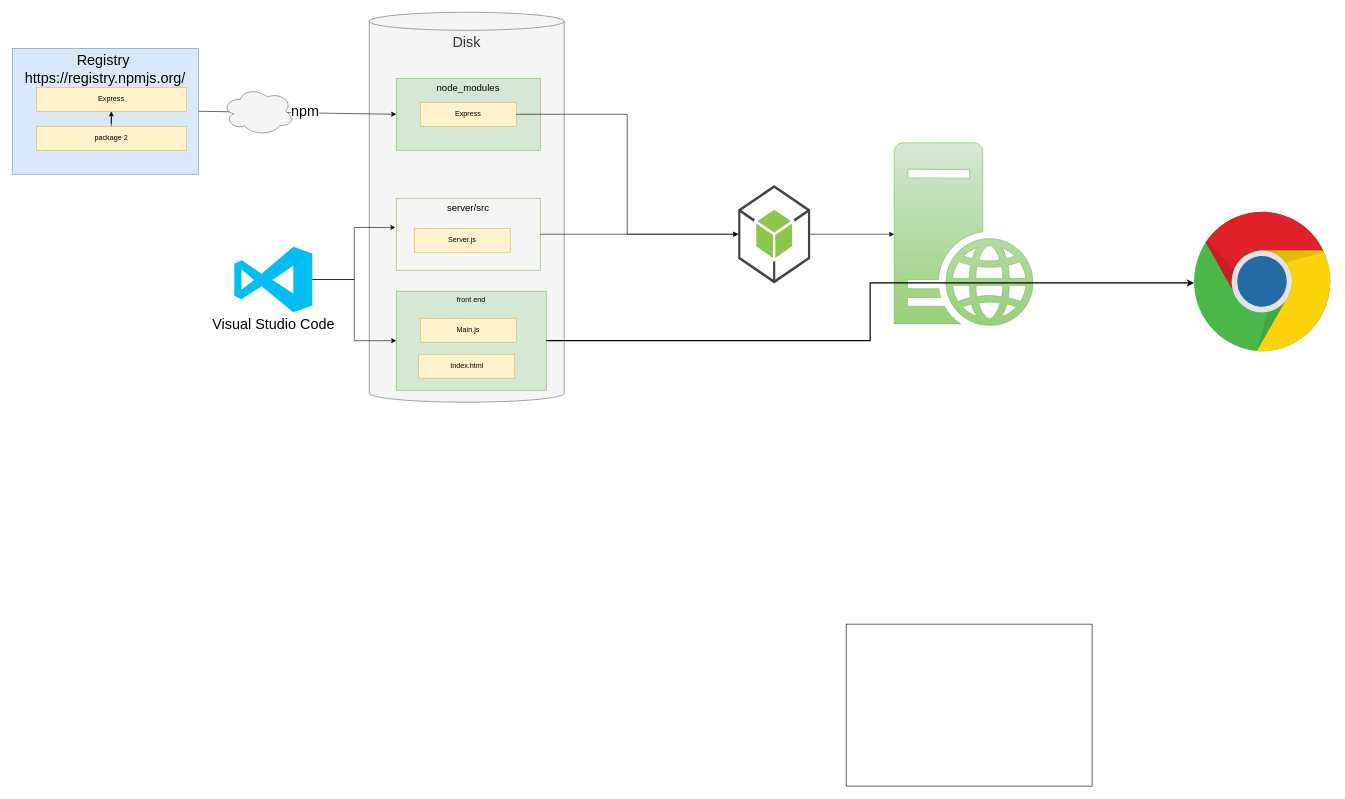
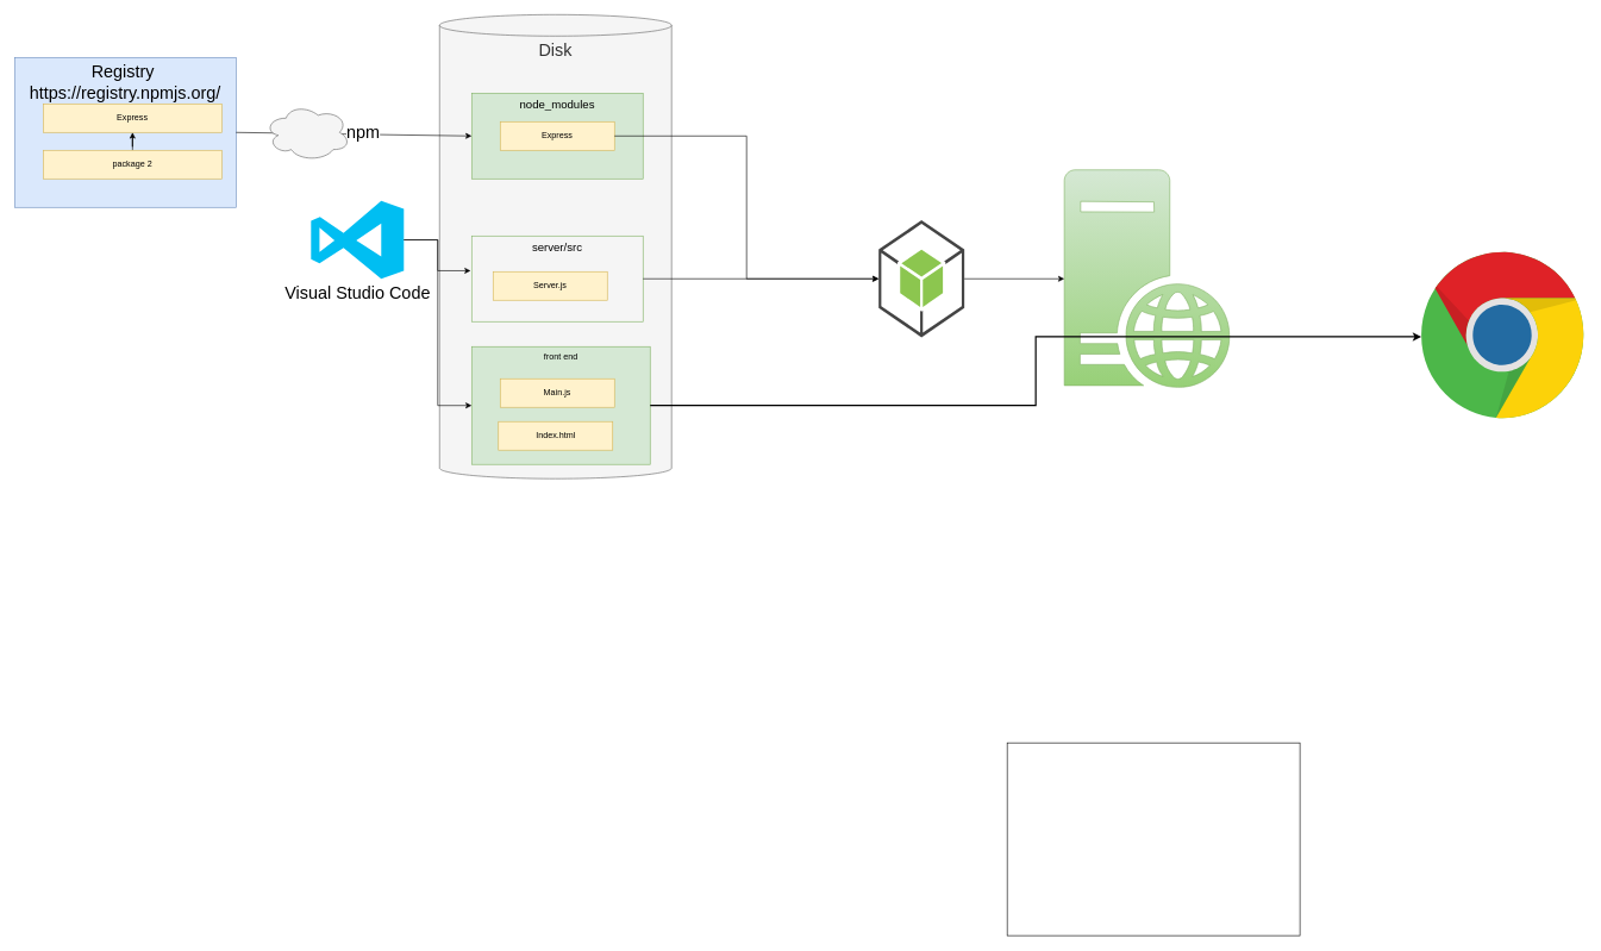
  <mxCell id="0" />
  <mxCell id="1" parent="0" />
  <mxCell id="2" value="" style="rounded=0;whiteSpace=wrap;html=1;" vertex="1" parent="1"><mxGeometry x="1410" y="1040" width="410" height="270" as="geometry" /></mxCell>
  <mxCell id="3" value="&lt;font style=&quot;font-size: 24px;&quot;&gt;Disk&lt;/font&gt;" style="shape=cylinder3;whiteSpace=wrap;html=1;boundedLbl=1;backgroundOutline=1;size=15;verticalAlign=top;fillColor=#f5f5f5;fontColor=#333333;strokeColor=#666666;" vertex="1" parent="1"><mxGeometry x="615" y="20" width="325" height="650" as="geometry" /></mxCell>
  <mxCell id="4" value="server/src" style="rounded=0;whiteSpace=wrap;html=1;verticalAlign=top;fillColor=#f5f5f5;strokeColor=#82b366;fontSize=16;" parent="1" vertex="1"><mxGeometry x="660" y="330" width="240" height="120" as="geometry" /></mxCell>
  <mxCell id="5" value="front end" style="rounded=0;whiteSpace=wrap;html=1;verticalAlign=top;fillColor=#d5e8d4;strokeColor=#82b366;" parent="1" vertex="1"><mxGeometry x="660" y="485" width="250" height="165" as="geometry" /></mxCell>
  <mxCell id="6" value="node_modules" style="rounded=0;whiteSpace=wrap;html=1;verticalAlign=top;fillColor=#d5e8d4;strokeColor=#82b366;fontSize=16;" parent="1" vertex="1"><mxGeometry x="660" y="130" width="240" height="120" as="geometry" /></mxCell>
  <mxCell id="7" value="Express" style="rounded=0;whiteSpace=wrap;html=1;fillColor=#fff2cc;strokeColor=#d6b656;" parent="1" vertex="1"><mxGeometry x="700" y="170" width="160" height="40" as="geometry" /></mxCell>
  <mxCell id="8" value="Registry&amp;nbsp;&lt;br style=&quot;font-size: 24px;&quot;&gt;https://registry.npmjs.org/" style="rounded=0;whiteSpace=wrap;html=1;verticalAlign=top;fillColor=#dae8fc;strokeColor=#6c8ebf;fontSize=24;" parent="1" vertex="1"><mxGeometry x="20" y="80" width="310" height="210" as="geometry" /></mxCell>
  <mxCell id="9" value="Express" style="rounded=0;whiteSpace=wrap;html=1;fillColor=#fff2cc;strokeColor=#d6b656;" parent="1" vertex="1"><mxGeometry x="60" y="145" width="250" height="40" as="geometry" /></mxCell>
  <mxCell id="10" value="" style="edgeStyle=orthogonalEdgeStyle;rounded=0;orthogonalLoop=1;jettySize=auto;html=1;" edge="1" parent="1" source="11" target="9"><mxGeometry relative="1" as="geometry" /></mxCell>
  <mxCell id="11" value="package 2" style="rounded=0;whiteSpace=wrap;html=1;fillColor=#fff2cc;strokeColor=#d6b656;" parent="1" vertex="1"><mxGeometry x="60" y="210" width="250" height="40" as="geometry" /></mxCell>
  <mxCell id="12" value="" style="endArrow=classic;html=1;rounded=0;exitX=1;exitY=0.5;exitDx=0;exitDy=0;entryX=0;entryY=0.5;entryDx=0;entryDy=0;" parent="1" source="8" target="6" edge="1"><mxGeometry width="50" height="50" relative="1" as="geometry"><mxPoint x="660" y="310" as="sourcePoint" /><mxPoint x="710" y="260" as="targetPoint" /></mxGeometry></mxCell>
  <mxCell id="13" value="&lt;font style=&quot;font-size: 24px;&quot;&gt;npm&lt;/font&gt;" style="edgeLabel;html=1;align=center;verticalAlign=middle;resizable=0;points=[];fontSize=10;" parent="12" vertex="1" connectable="0"><mxGeometry x="0.072" y="2" relative="1" as="geometry"><mxPoint as="offset" /></mxGeometry></mxCell>
  <mxCell id="14" value="" style="ellipse;shape=cloud;whiteSpace=wrap;html=1;fillColor=#f5f5f5;fontColor=#333333;strokeColor=#666666;" parent="1" vertex="1"><mxGeometry x="370" y="145" width="120" height="80" as="geometry" /></mxCell>
  <mxCell id="15" value="Main.js" style="rounded=0;whiteSpace=wrap;html=1;fillColor=#fff2cc;strokeColor=#d6b656;" parent="1" vertex="1"><mxGeometry x="700" y="530" width="160" height="40" as="geometry" /></mxCell>
  <mxCell id="16" value="" style="sketch=0;aspect=fixed;pointerEvents=1;shadow=0;dashed=0;html=1;strokeColor=#82b366;labelPosition=center;verticalLabelPosition=bottom;verticalAlign=top;align=center;fillColor=#d5e8d4;shape=mxgraph.mscae.enterprise.web_server;gradientColor=#97d077;" parent="1" vertex="1"><mxGeometry x="1490" y="237.5" width="231.8" height="305" as="geometry" /></mxCell>
  <mxCell id="17" value="Server.js" style="rounded=0;whiteSpace=wrap;html=1;fillColor=#fff2cc;strokeColor=#d6b656;" vertex="1" parent="1"><mxGeometry x="690" y="380" width="160" height="40" as="geometry" /></mxCell>
- <mxCell id="18" value="&lt;font style=&quot;font-size: 24px;&quot;&gt;Visual Studio Code&lt;/font&gt;" style="verticalLabelPosition=bottom;html=1;verticalAlign=top;align=center;strokeColor=none;fillColor=#00BEF2;shape=mxgraph.azure.visual_studio_online;" vertex="1" parent="1"><mxGeometry x="390" y="411" width="130" height="109" as="geometry" /></mxCell>
+ <mxCell id="18" value="&lt;font style=&quot;font-size: 24px;&quot;&gt;Visual Studio Code&lt;/font&gt;" style="verticalLabelPosition=bottom;html=1;verticalAlign=top;align=center;strokeColor=none;fillColor=#00BEF2;shape=mxgraph.azure.visual_studio_online;" vertex="1" parent="1"><mxGeometry x="435" y="281" width="130" height="109" as="geometry" /></mxCell>
  <mxCell id="19" value="" style="endArrow=classic;html=1;rounded=0;edgeStyle=orthogonalEdgeStyle;exitX=1;exitY=0.5;exitDx=0;exitDy=0;exitPerimeter=0;entryX=-0.006;entryY=0.406;entryDx=0;entryDy=0;entryPerimeter=0;" edge="1" parent="1" source="18" target="4"><mxGeometry width="50" height="50" relative="1" as="geometry"><mxPoint x="750" y="270" as="sourcePoint" /><mxPoint x="800" y="220" as="targetPoint" /></mxGeometry></mxCell>
  <mxCell id="20" value="" style="endArrow=classic;html=1;rounded=0;edgeStyle=orthogonalEdgeStyle;entryX=0;entryY=0.5;entryDx=0;entryDy=0;" edge="1" parent="1" source="18" target="5"><mxGeometry width="50" height="50" relative="1" as="geometry"><mxPoint x="750" y="270" as="sourcePoint" /><mxPoint x="800" y="220" as="targetPoint" /></mxGeometry></mxCell>
  <mxCell id="21" value="" style="outlineConnect=0;dashed=0;verticalLabelPosition=bottom;verticalAlign=top;align=center;html=1;shape=mxgraph.aws3.android;fillColor=#8CC64F;gradientColor=none;" vertex="1" parent="1"><mxGeometry x="1230" y="308" width="120" height="164" as="geometry" /></mxCell>
  <mxCell id="22" value="" style="endArrow=classic;html=1;rounded=0;entryX=0;entryY=0.5;entryDx=0;entryDy=0;entryPerimeter=0;" edge="1" parent="1" source="4" target="21"><mxGeometry width="50" height="50" relative="1" as="geometry"><mxPoint x="750" y="450" as="sourcePoint" /><mxPoint x="800" y="400" as="targetPoint" /></mxGeometry></mxCell>
  <mxCell id="23" value="" style="endArrow=classic;html=1;rounded=0;edgeStyle=orthogonalEdgeStyle;entryX=0;entryY=0.5;entryDx=0;entryDy=0;entryPerimeter=0;exitX=1;exitY=0.5;exitDx=0;exitDy=0;" edge="1" parent="1" source="7" target="21"><mxGeometry width="50" height="50" relative="1" as="geometry"><mxPoint x="750" y="450" as="sourcePoint" /><mxPoint x="800" y="400" as="targetPoint" /></mxGeometry></mxCell>
  <mxCell id="24" value="" style="endArrow=classic;html=1;rounded=0;entryX=0;entryY=0.5;entryDx=0;entryDy=0;entryPerimeter=0;exitX=1;exitY=0.5;exitDx=0;exitDy=0;exitPerimeter=0;" edge="1" parent="1" source="21" target="16"><mxGeometry width="50" height="50" relative="1" as="geometry"><mxPoint x="1090" y="450" as="sourcePoint" /><mxPoint x="1140" y="400" as="targetPoint" /></mxGeometry></mxCell>
  <mxCell id="25" value="Index.html" style="rounded=0;whiteSpace=wrap;html=1;fillColor=#fff2cc;strokeColor=#d6b656;" vertex="1" parent="1"><mxGeometry x="697.5" y="590" width="160" height="40" as="geometry" /></mxCell>
  <mxCell id="26" value="" style="endArrow=classic;html=1;rounded=0;edgeStyle=orthogonalEdgeStyle;exitX=1;exitY=0.5;exitDx=0;exitDy=0;strokeWidth=2;" edge="1" parent="1" source="5" target="27"><mxGeometry width="50" height="50" relative="1" as="geometry"><mxPoint x="1090" y="450" as="sourcePoint" /><mxPoint x="1410" y="580" as="targetPoint" /></mxGeometry></mxCell>
  <mxCell id="27" value="" style="dashed=0;outlineConnect=0;html=1;align=center;labelPosition=center;verticalLabelPosition=bottom;verticalAlign=top;shape=mxgraph.weblogos.chrome" vertex="1" parent="1"><mxGeometry x="1990" y="352.3" width="230" height="237.7" as="geometry" /></mxCell>
